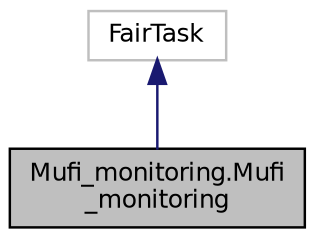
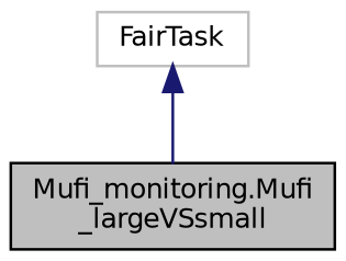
  digraph {
    node [fontname=Helvetica fontsize=10 shape=record style=filled]
-   n1 [color=black fillcolor=grey75 fontcolor=black height=0.2 label="Mufi_monitoring.Mufi\l_monitoring" width=0.4]
+   n1 [color=black fillcolor=grey75 fontcolor=black height=0.2 label="Mufi_monitoring.Mufi\l_largeVSsmall" width=0.4]
    n2 [color=grey75 fillcolor=white height=0.2 label=FairTask width=0.4]
    n2 -> n1 [color=midnightblue dir=back fontname=Helvetica fontsize=10 labelfontname=Helvetica labelfontsize=10 style=solid]
  }
